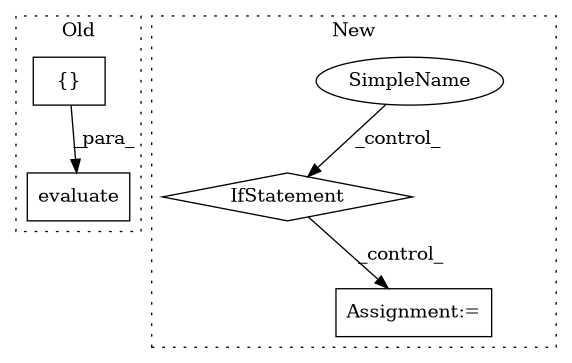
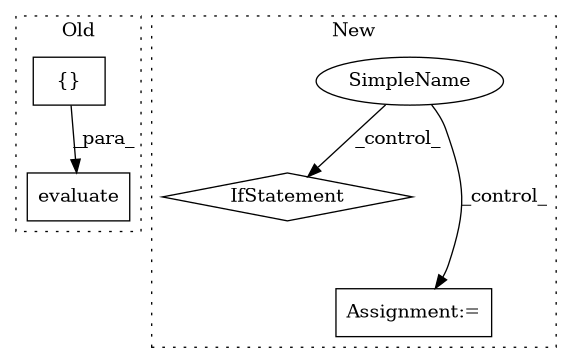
  digraph {
    node [shape=box]
    n1 [a=32 l="9,1" label=evaluate s="10743,10758"]
    n2 [a=4 l="1,1" label="{}" s="10424,10463"]
    n3 [a=25 l="4,2" label=IfStatement s="10570,10604" shape=diamond]
    n4 [a=42 label=SimpleName shape=ellipse]
    n5 [a=7 l=1 label="Assignment:=" s=10619]
    subgraph cluster_1 {
      label=Old
      style=dotted
      n1
      n2
    }
    subgraph cluster_2 {
      label=New
      style=dotted
      n3
      n4
      n5
    }
    n2 -> n1 [label=_para_]
-   n3 -> n5 [label=_control_]
+   n4 -> n5 [label=_control_]
    n4 -> n3 [label=_control_]
  }
